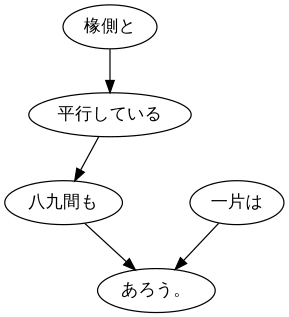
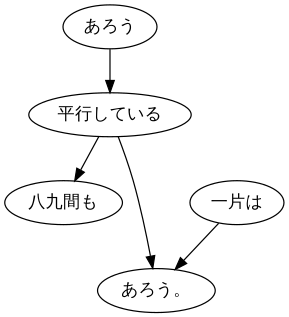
  digraph {
-   n1 [label="椽側と"]
+   n1 [label="あろう"]
    n2 [label="平行している"]
    n3 [label="八九間も"]
    n4 [label="一片は"]
    n5 [label="あろう。"]
    n1 -> n2
    n2 -> n3
-   n3 -> n5
+   n2 -> n5
    n4 -> n5
  }
